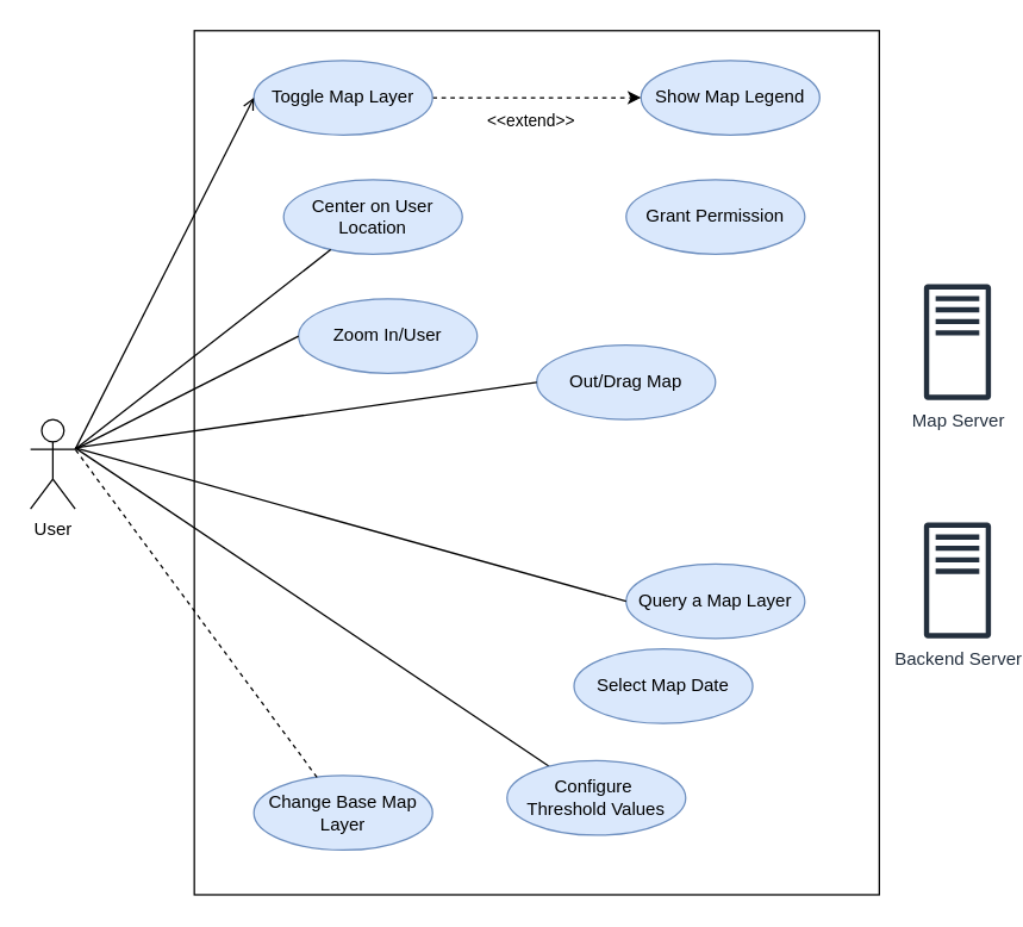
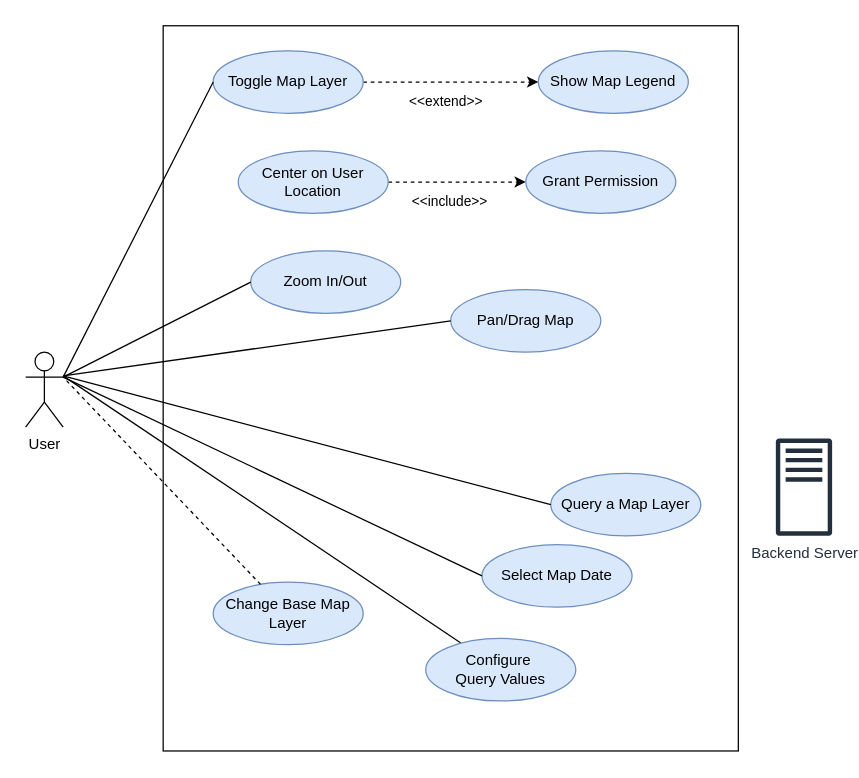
  <mxCell id="0" />
  <mxCell id="1" parent="0" />
  <mxCell id="2" value="" style="rounded=0;whiteSpace=wrap;html=1;" parent="1" vertex="1"><mxGeometry x="130" y="20" width="460" height="580" as="geometry" /></mxCell>
  <mxCell id="3" value="Show Map Legend" style="shape=ellipse;html=1;dashed=0;whiteSpace=wrap;perimeter=ellipsePerimeter;fillColor=#dae8fc;strokeColor=#6c8ebf;" parent="1" vertex="1"><mxGeometry x="430" y="40" width="120" height="50" as="geometry" /></mxCell>
  <mxCell id="4" style="edgeStyle=orthogonalEdgeStyle;rounded=0;orthogonalLoop=1;jettySize=auto;html=1;entryX=0;entryY=0.5;entryDx=0;entryDy=0;dashed=1;" parent="1" source="6" target="3" edge="1"><mxGeometry relative="1" as="geometry" /></mxCell>
  <mxCell id="5" value="&amp;lt;&amp;lt;extend&amp;gt;&amp;gt;" style="edgeLabel;html=1;align=center;verticalAlign=middle;resizable=0;points=[];" parent="4" vertex="1" connectable="0"><mxGeometry x="-0.221" y="-3" relative="1" as="geometry"><mxPoint x="10" y="12" as="offset" /></mxGeometry></mxCell>
  <mxCell id="6" value="Toggle Map Layer" style="shape=ellipse;html=1;dashed=0;whiteSpace=wrap;perimeter=ellipsePerimeter;fillColor=#dae8fc;strokeColor=#6c8ebf;" parent="1" vertex="1"><mxGeometry x="170" y="40" width="120" height="50" as="geometry" /></mxCell>
  <mxCell id="7" value="Select Map Date" style="shape=ellipse;html=1;dashed=0;whiteSpace=wrap;perimeter=ellipsePerimeter;fillColor=#dae8fc;strokeColor=#6c8ebf;" parent="1" vertex="1"><mxGeometry x="385" y="435" width="120" height="50" as="geometry" /></mxCell>
- <mxCell id="8" value="Change Base Map Layer" style="shape=ellipse;html=1;dashed=0;whiteSpace=wrap;perimeter=ellipsePerimeter;fillColor=#dae8fc;strokeColor=#6c8ebf;" parent="1" vertex="1"><mxGeometry x="170" y="520" width="120" height="50" as="geometry" /></mxCell>
+ <mxCell id="8" value="Change Base Map Layer" style="shape=ellipse;html=1;dashed=0;whiteSpace=wrap;perimeter=ellipsePerimeter;fillColor=#dae8fc;strokeColor=#6c8ebf;" parent="1" vertex="1"><mxGeometry x="170" y="465" width="120" height="50" as="geometry" /></mxCell>
+ <mxCell id="9" style="edgeStyle=orthogonalEdgeStyle;rounded=0;orthogonalLoop=1;jettySize=auto;html=1;exitX=1;exitY=0.5;exitDx=0;exitDy=0;entryX=0;entryY=0.5;entryDx=0;entryDy=0;dashed=1;" parent="1" source="11" target="19" edge="1"><mxGeometry relative="1" as="geometry" /></mxCell>
+ <mxCell id="10" value="&amp;lt;&amp;lt;include&amp;gt;&amp;gt;" style="edgeLabel;html=1;align=center;verticalAlign=middle;resizable=0;points=[];" parent="9" vertex="1" connectable="0"><mxGeometry x="-0.125" y="4" relative="1" as="geometry"><mxPoint y="19" as="offset" /></mxGeometry></mxCell>
  <mxCell id="11" value="Center on User Location" style="shape=ellipse;html=1;dashed=0;whiteSpace=wrap;perimeter=ellipsePerimeter;fillColor=#dae8fc;strokeColor=#6c8ebf;" parent="1" vertex="1"><mxGeometry x="190" y="120" width="120" height="50" as="geometry" /></mxCell>
- <mxCell id="12" value="Zoom In/User" style="shape=ellipse;html=1;dashed=0;whiteSpace=wrap;perimeter=ellipsePerimeter;fillColor=#dae8fc;strokeColor=#6c8ebf;" parent="1" vertex="1"><mxGeometry x="200" y="200" width="120" height="50" as="geometry" /></mxCell>
+ <mxCell id="12" value="Zoom In/Out" style="shape=ellipse;html=1;dashed=0;whiteSpace=wrap;perimeter=ellipsePerimeter;fillColor=#dae8fc;strokeColor=#6c8ebf;" parent="1" vertex="1"><mxGeometry x="200" y="200" width="120" height="50" as="geometry" /></mxCell>
  <mxCell id="13" value="Backend Server" style="sketch=0;outlineConnect=0;fontColor=#232F3E;gradientColor=none;fillColor=#232F3D;strokeColor=none;dashed=0;verticalLabelPosition=bottom;verticalAlign=top;align=center;html=1;fontSize=12;fontStyle=0;aspect=fixed;pointerEvents=1;shape=mxgraph.aws4.traditional_server;" parent="1" vertex="1"><mxGeometry x="620" y="350" width="45" height="78" as="geometry" /></mxCell>
- <mxCell id="14" style="rounded=0;orthogonalLoop=1;jettySize=auto;html=1;exitX=1;exitY=0.333;exitDx=0;exitDy=0;exitPerimeter=0;entryX=0;entryY=0.5;entryDx=0;entryDy=0;endArrow=open;startFill=0;" parent="1" source="18" target="6" edge="1"><mxGeometry relative="1" as="geometry"><mxPoint x="90" y="220" as="targetPoint" /></mxGeometry></mxCell>
+ <mxCell id="14" style="rounded=0;orthogonalLoop=1;jettySize=auto;html=1;exitX=1;exitY=0.333;exitDx=0;exitDy=0;exitPerimeter=0;entryX=0;entryY=0.5;entryDx=0;entryDy=0;endArrow=none;startFill=0;" parent="1" source="18" target="6" edge="1"><mxGeometry relative="1" as="geometry"><mxPoint x="90" y="220" as="targetPoint" /></mxGeometry></mxCell>
  <mxCell id="15" style="rounded=0;orthogonalLoop=1;jettySize=auto;html=1;exitX=1;exitY=0.333;exitDx=0;exitDy=0;exitPerimeter=0;entryX=0;entryY=0.5;entryDx=0;entryDy=0;endArrow=none;startFill=0;" parent="1" source="18" target="12" edge="1"><mxGeometry relative="1" as="geometry" /></mxCell>
- <mxCell id="17" style="rounded=0;orthogonalLoop=1;jettySize=auto;html=1;exitX=1;exitY=0.333;exitDx=0;exitDy=0;exitPerimeter=0;endArrow=none;startFill=0;" parent="1" source="18" target="11" edge="1"><mxGeometry relative="1" as="geometry" /></mxCell>
+ <mxCell id="16" style="rounded=0;orthogonalLoop=1;jettySize=auto;html=1;exitX=1;exitY=0.333;exitDx=0;exitDy=0;exitPerimeter=0;entryX=0;entryY=0.5;entryDx=0;entryDy=0;endArrow=none;startFill=0;" parent="1" source="18" target="7" edge="1"><mxGeometry relative="1" as="geometry" /></mxCell>
  <mxCell id="18" value="User" style="shape=umlActor;verticalLabelPosition=bottom;verticalAlign=top;html=1;outlineConnect=0;" parent="1" vertex="1"><mxGeometry x="20" y="281" width="30" height="60" as="geometry" /></mxCell>
  <mxCell id="19" value="Grant Permission" style="shape=ellipse;html=1;dashed=0;whiteSpace=wrap;perimeter=ellipsePerimeter;fillColor=#dae8fc;strokeColor=#6c8ebf;" parent="1" vertex="1"><mxGeometry x="420" y="120" width="120" height="50" as="geometry" /></mxCell>
- <mxCell id="20" value="Out/Drag Map" style="shape=ellipse;html=1;dashed=0;whiteSpace=wrap;perimeter=ellipsePerimeter;fillColor=#dae8fc;strokeColor=#6c8ebf;" parent="1" vertex="1"><mxGeometry x="360" y="231" width="120" height="50" as="geometry" /></mxCell>
+ <mxCell id="20" value="Pan/Drag Map" style="shape=ellipse;html=1;dashed=0;whiteSpace=wrap;perimeter=ellipsePerimeter;fillColor=#dae8fc;strokeColor=#6c8ebf;" parent="1" vertex="1"><mxGeometry x="360" y="231" width="120" height="50" as="geometry" /></mxCell>
  <mxCell id="21" style="rounded=0;orthogonalLoop=1;jettySize=auto;html=1;entryX=0;entryY=0.5;entryDx=0;entryDy=0;endArrow=none;startFill=0;" parent="1" target="20" edge="1"><mxGeometry relative="1" as="geometry"><mxPoint x="50" y="300" as="sourcePoint" /></mxGeometry></mxCell>
- <mxCell id="22" value="Query a Map Layer" style="shape=ellipse;html=1;dashed=0;whiteSpace=wrap;perimeter=ellipsePerimeter;fillColor=#dae8fc;strokeColor=#6c8ebf;" parent="1" vertex="1"><mxGeometry x="420" y="378" width="120" height="50" as="geometry" /></mxCell>
+ <mxCell id="22" value="Query a Map Layer" style="shape=ellipse;html=1;dashed=0;whiteSpace=wrap;perimeter=ellipsePerimeter;fillColor=#dae8fc;strokeColor=#6c8ebf;" parent="1" vertex="1"><mxGeometry x="440" y="378" width="120" height="50" as="geometry" /></mxCell>
  <mxCell id="23" style="rounded=0;orthogonalLoop=1;jettySize=auto;html=1;entryX=0;entryY=0.5;entryDx=0;entryDy=0;endArrow=none;startFill=0;" parent="1" target="22" edge="1"><mxGeometry relative="1" as="geometry"><mxPoint x="50" y="300" as="sourcePoint" /></mxGeometry></mxCell>
- <mxCell id="24" value="Map Server" style="sketch=0;outlineConnect=0;fontColor=#232F3E;gradientColor=none;fillColor=#232F3D;strokeColor=none;dashed=0;verticalLabelPosition=bottom;verticalAlign=top;align=center;html=1;fontSize=12;fontStyle=0;aspect=fixed;pointerEvents=1;shape=mxgraph.aws4.traditional_server;" parent="1" vertex="1"><mxGeometry x="620" y="190" width="45" height="78" as="geometry" /></mxCell>
  <mxCell id="25" style="rounded=0;orthogonalLoop=1;jettySize=auto;html=1;endArrow=none;startFill=0;" edge="1" parent="1" source="26"><mxGeometry relative="1" as="geometry"><mxPoint x="50" y="300" as="targetPoint" /></mxGeometry></mxCell>
- <mxCell id="26" value="Configure&amp;nbsp;&lt;div&gt;Threshold Values&lt;/div&gt;" style="shape=ellipse;html=1;dashed=0;whiteSpace=wrap;perimeter=ellipsePerimeter;fillColor=#dae8fc;strokeColor=#6c8ebf;" vertex="1" parent="1"><mxGeometry x="340" y="510" width="120" height="50" as="geometry" /></mxCell>
+ <mxCell id="26" value="Configure&amp;nbsp;&lt;div&gt;Query Values&lt;/div&gt;" style="shape=ellipse;html=1;dashed=0;whiteSpace=wrap;perimeter=ellipsePerimeter;fillColor=#dae8fc;strokeColor=#6c8ebf;" vertex="1" parent="1"><mxGeometry x="340" y="510" width="120" height="50" as="geometry" /></mxCell>
  <mxCell id="27" style="rounded=0;orthogonalLoop=1;jettySize=auto;html=1;entryX=1;entryY=0.333;entryDx=0;entryDy=0;entryPerimeter=0;endArrow=none;startFill=0;dashed=1;" edge="1" parent="1" source="8" target="18"><mxGeometry relative="1" as="geometry" /></mxCell>
